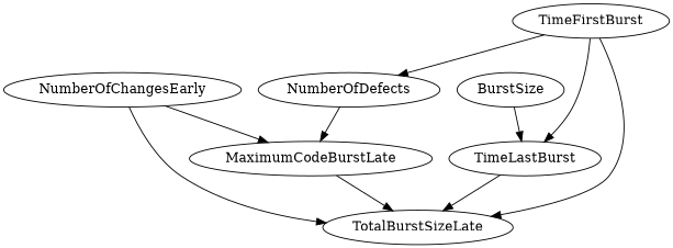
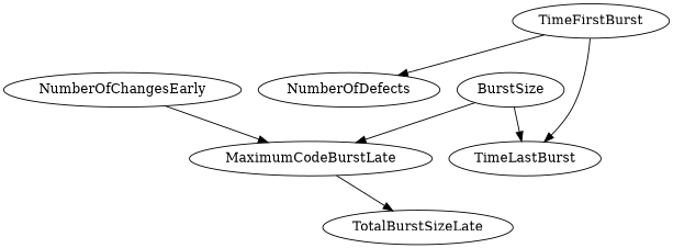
  digraph {
    NumberOfChangesEarly
    TotalBurstSizeLate
    MaximumCodeBurstLate
    TimeLastBurst
    TimeFirstBurst
    NumberOfDefects
    BurstSize
-   NumberOfChangesEarly -> TotalBurstSizeLate
    NumberOfChangesEarly -> MaximumCodeBurstLate
    MaximumCodeBurstLate -> TotalBurstSizeLate
-   TimeLastBurst -> TotalBurstSizeLate
-   TimeFirstBurst -> TotalBurstSizeLate
    TimeFirstBurst -> TimeLastBurst
    TimeFirstBurst -> NumberOfDefects
-   NumberOfDefects -> MaximumCodeBurstLate
+   BurstSize -> MaximumCodeBurstLate
    BurstSize -> TimeLastBurst
  }
